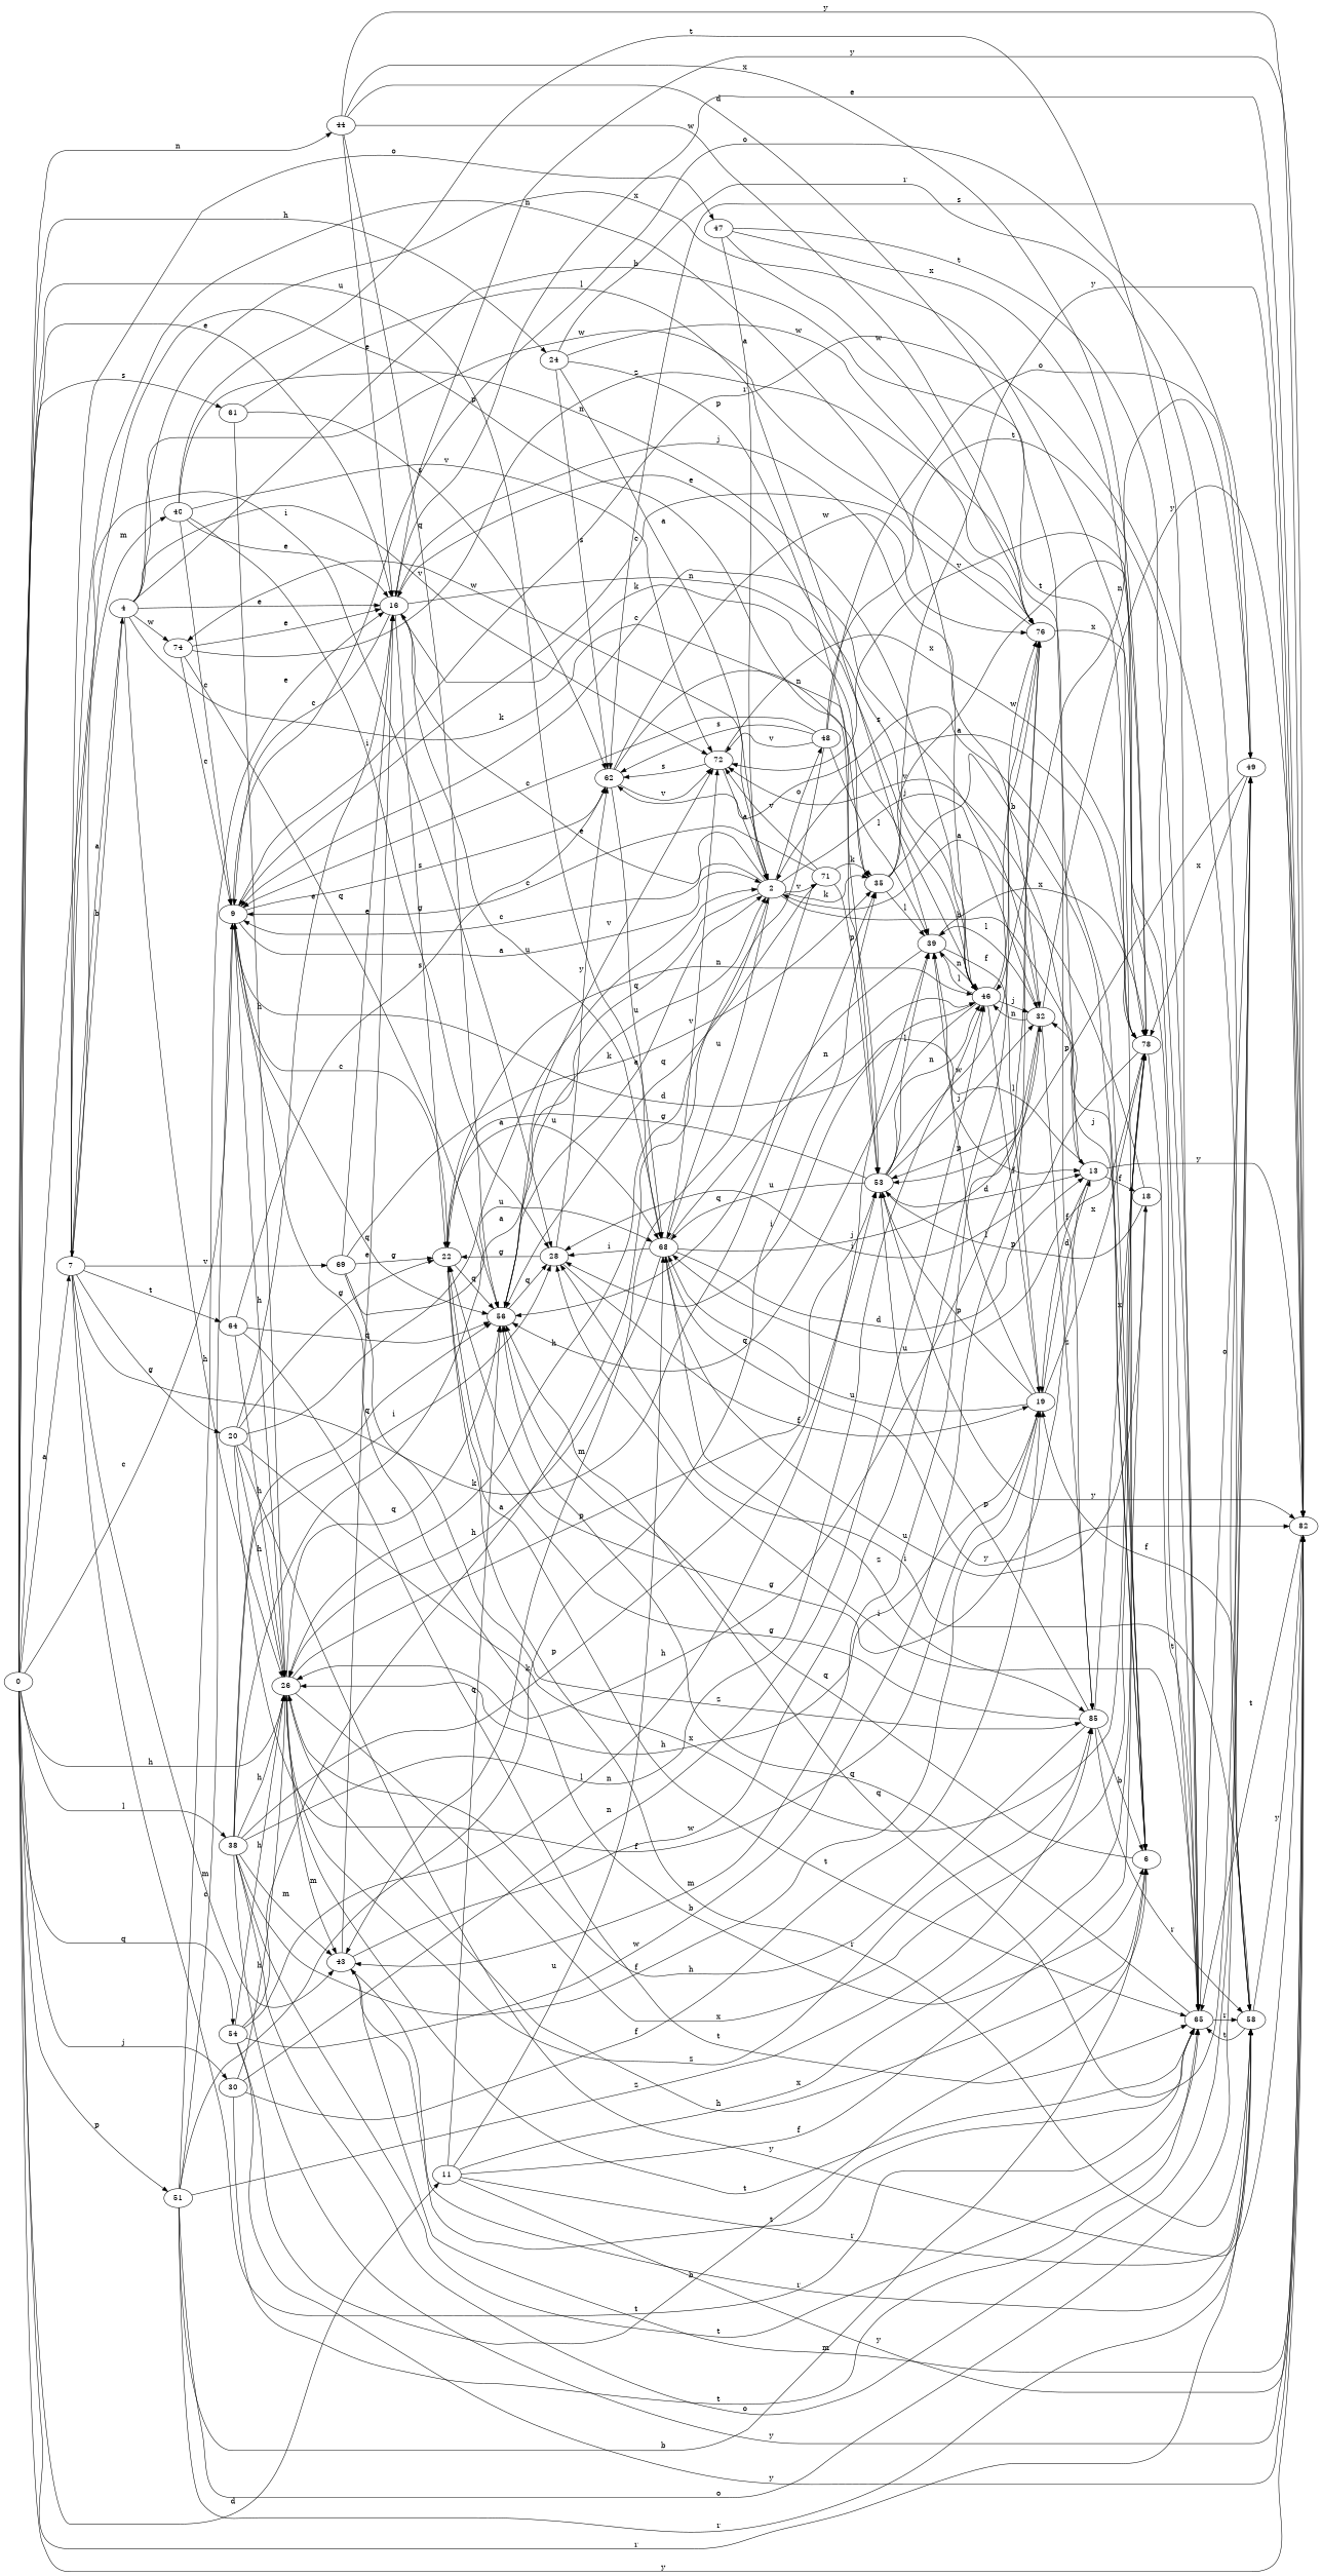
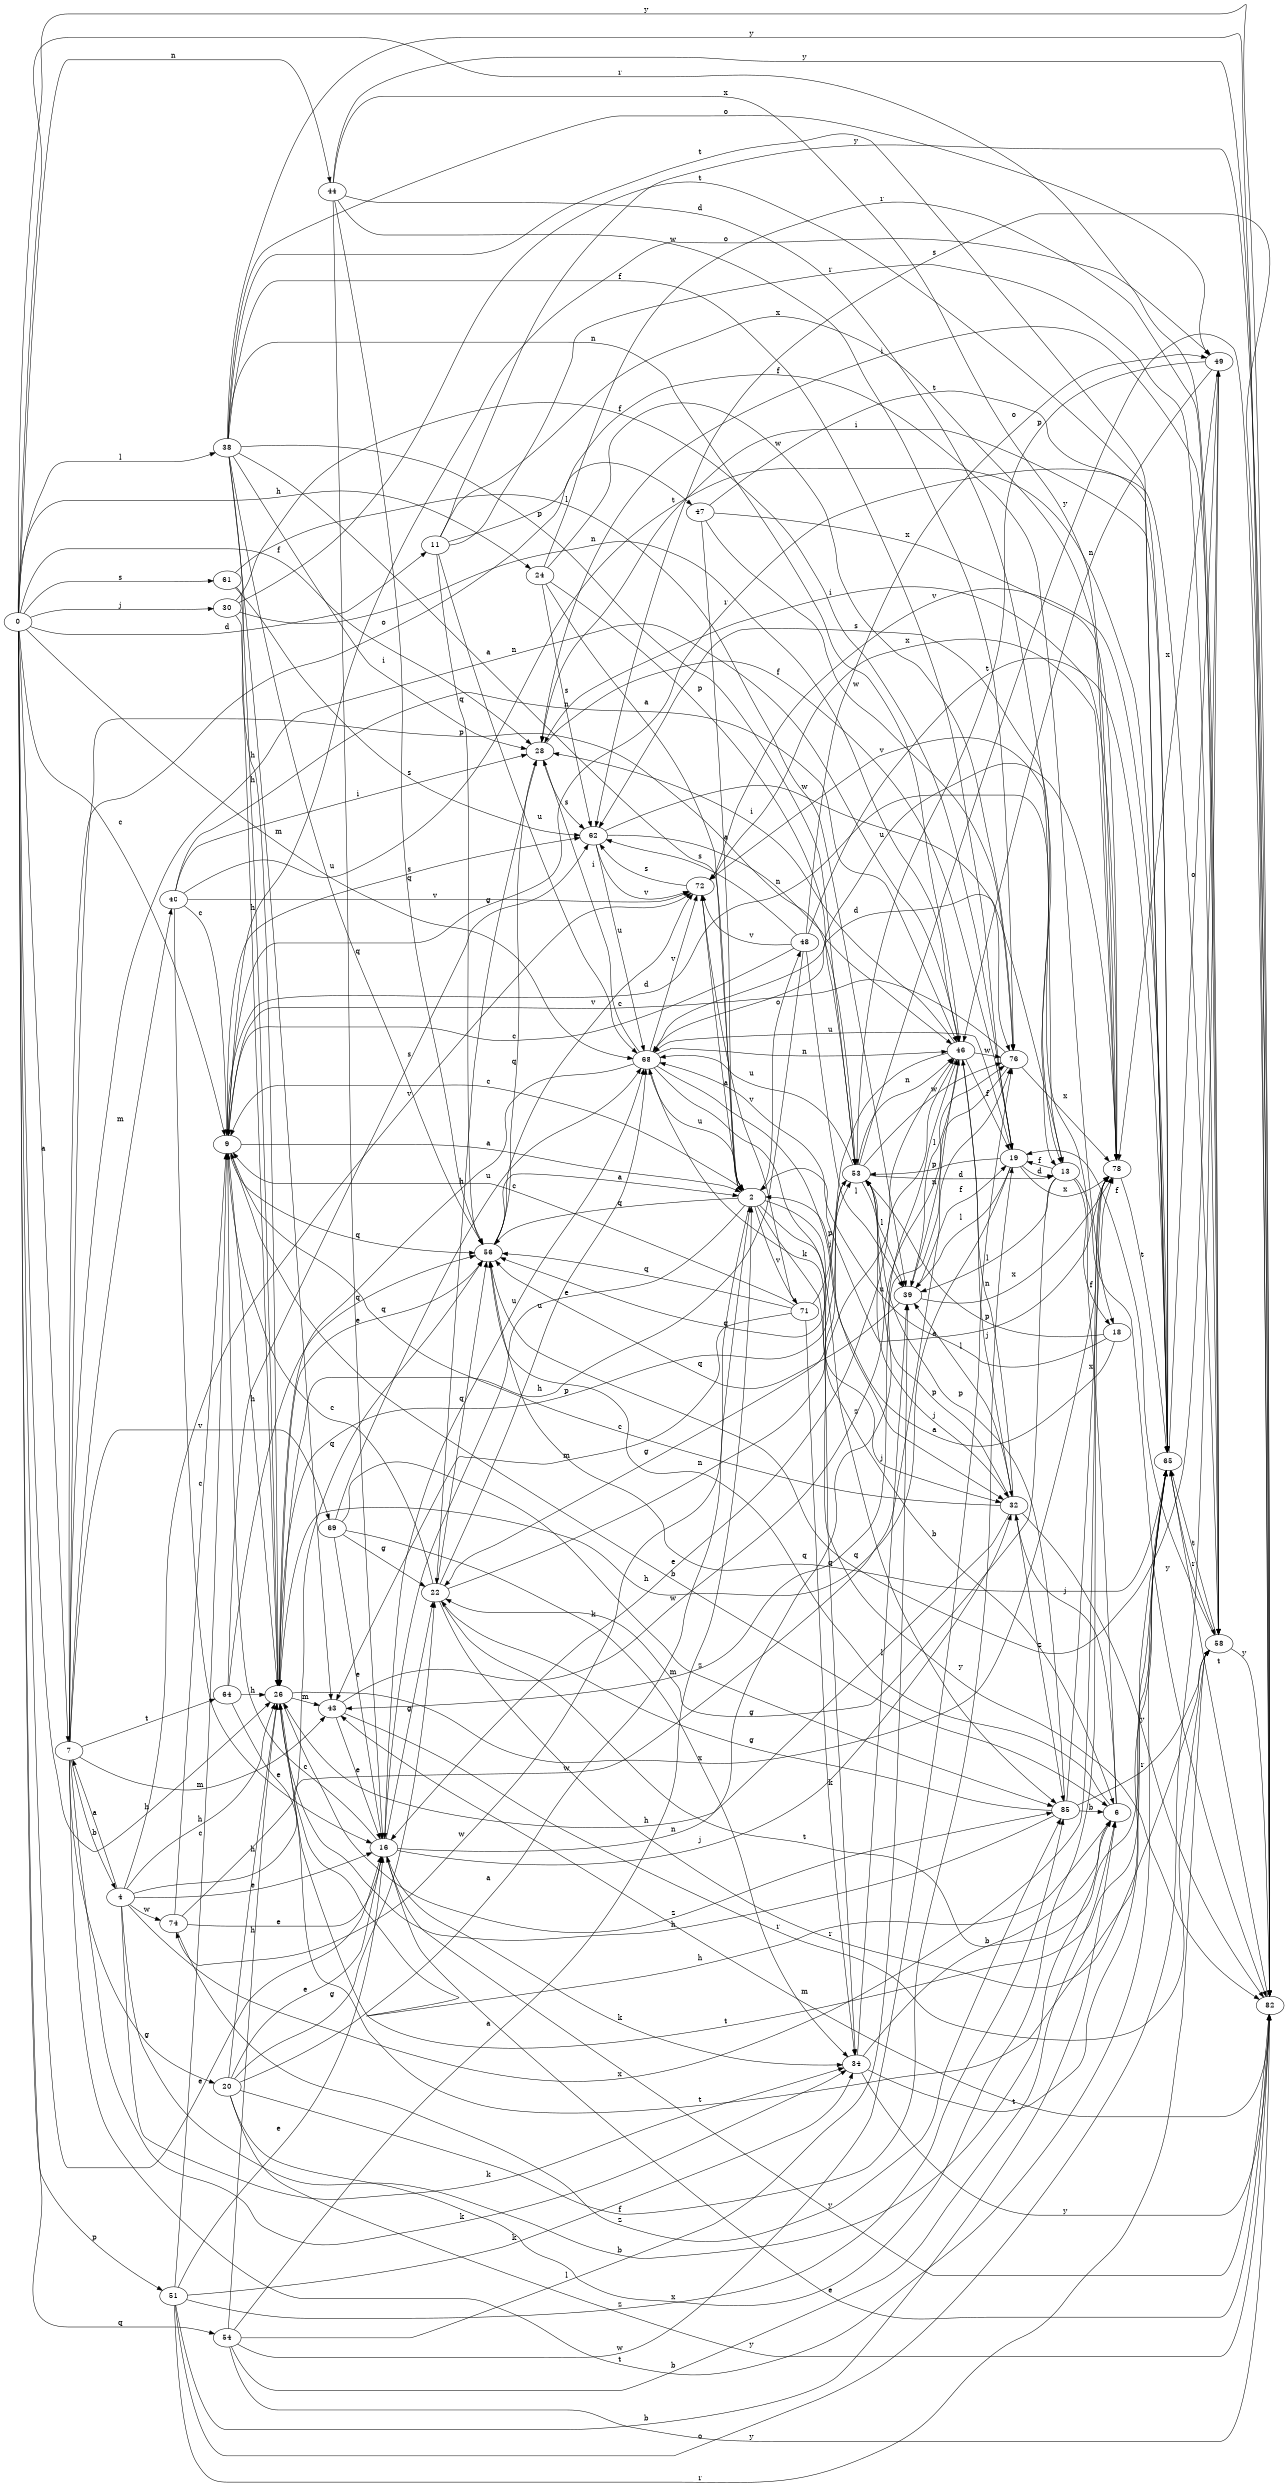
  strict digraph {
    rankdir=LR
    n1 [label=7]
    0
    9
    11
    16
    24
    26
    28
    30
    38
    44
    51
    54
    58
    61
    68
    82
    4
    20
-   35
+   35 [label=34]
    40
    43
    46
    47
    53
    64
    65
    69
    2
    6
    56
    62
    13
    49
    78
    18
    32
    22
    76
    85
    19
    39
    72
    74
    48
    71
    n1 -> 4 [label=b]
    n1 -> 20 [label=g]
    n1 -> 35 [label=k]
    n1 -> 40 [label=m]
    n1 -> 43 [label=m]
    n1 -> 46 [label=n]
    n1 -> 47 [label=o]
    n1 -> 53 [label=p]
    n1 -> 64 [label=t]
    n1 -> 65 [label=t]
    n1 -> 69 [label=v]
    0 -> n1 [label=a]
    0 -> 9 [label=c]
    0 -> 11 [label=d]
    0 -> 16 [label=e]
    0 -> 24 [label=h]
    0 -> 26 [label=h]
-   0 -> 28 [label=i]
+   0 -> 28 [label=f]
    0 -> 30 [label=j]
    0 -> 38 [label=l]
    0 -> 44 [label=n]
    0 -> 51 [label=p]
    0 -> 54 [label=q]
    0 -> 58 [label=r]
    0 -> 61 [label=s]
    0 -> 68 [label=u]
    0 -> 82 [label=y]
    9 -> 26 [label=h]
    9 -> 58 [label=r]
    9 -> 2 [label=a]
    9 -> 6 [label=b]
    9 -> 56 [label=q]
    9 -> 62 [label=s]
    9 -> 13 [label=d]
    9 -> 49 [label=o]
    11 -> 58 [label=r]
    11 -> 68 [label=u]
    11 -> 82 [label=y]
    11 -> 56 [label=q]
    11 -> 78 [label=x]
    11 -> 18 [label=f]
    16 -> 9 [label=c]
    16 -> 68 [label=u]
    16 -> 82 [label=y]
    16 -> 35 [label=k]
    16 -> 46 [label=n]
    16 -> 32 [label=j]
    16 -> 22 [label=g]
    24 -> 58 [label=r]
    24 -> 53 [label=p]
    24 -> 2 [label=a]
    24 -> 62 [label=s]
    24 -> 76 [label=w]
    26 -> 43 [label=m]
    26 -> 53 [label=p]
    26 -> 65 [label=t]
    26 -> 56 [label=q]
    26 -> 78 [label=x]
    26 -> 85 [label=z]
-   28 -> 62 [label=y]
+   28 -> 62 [label=s]
    28 -> 22 [label=g]
    28 -> 19 [label=f]
    30 -> 26 [label=h]
    30 -> 46 [label=n]
    30 -> 65 [label=t]
    30 -> 19 [label=f]
    38 -> 26 [label=h]
    38 -> 28 [label=i]
    38 -> 82 [label=y]
    38 -> 43 [label=m]
    38 -> 46 [label=n]
    38 -> 53 [label=p]
    38 -> 65 [label=t]
    38 -> 2 [label=a]
    38 -> 56 [label=q]
    38 -> 49 [label=o]
    38 -> 19 [label=f]
    44 -> 16 [label=e]
    44 -> 82 [label=y]
    44 -> 56 [label=q]
    44 -> 13 [label=d]
    44 -> 78 [label=x]
    44 -> 76 [label=w]
    51 -> 9 [label=c]
    51 -> 16 [label=e]
    51 -> 58 [label=r]
    51 -> 35 [label=k]
    51 -> 6 [label=b]
    51 -> 49 [label=o]
    51 -> 85 [label=z]
    54 -> 26 [label=h]
    54 -> 82 [label=y]
    54 -> 2 [label=a]
    54 -> 6 [label=b]
    54 -> 76 [label=w]
    54 -> 39 [label=l]
    58 -> 28 [label=i]
    58 -> 82 [label=y]
    58 -> 65 [label=t]
    58 -> 19 [label=f]
    61 -> 26 [label=h]
    61 -> 62 [label=s]
    61 -> 39 [label=l]
    68 -> 26 [label=h]
    68 -> 28 [label=i]
    68 -> 82 [label=y]
    68 -> 46 [label=n]
    68 -> 13 [label=d]
    68 -> 32 [label=j]
    68 -> 85 [label=z]
    68 -> 72 [label=v]
    82 -> 16 [label=e]
    82 -> 43 [label=m]
    82 -> 65 [label=t]
    82 -> 62 [label=s]
    4 -> n1 [label=a]
    4 -> 16 [label=e]
    4 -> 26 [label=h]
    4 -> 35 [label=k]
    4 -> 6 [label=b]
    4 -> 78 [label=x]
    4 -> 76 [label=w]
    4 -> 72 [label=v]
    4 -> 74 [label=w]
    20 -> 16 [label=e]
    20 -> 26 [label=h]
    20 -> 82 [label=y]
    20 -> 2 [label=a]
    20 -> 78 [label=x]
    20 -> 22 [label=g]
    20 -> 19 [label=f]
    35 -> 82 [label=y]
    35 -> 65 [label=t]
    35 -> 6 [label=b]
    35 -> 39 [label=l]
    40 -> 9 [label=c]
    40 -> 16 [label=e]
    40 -> 28 [label=i]
    40 -> 46 [label=n]
    40 -> 65 [label=t]
    40 -> 72 [label=v]
    43 -> 16 [label=e]
    43 -> 58 [label=r]
-   43 -> 65 [label=t]
    43 -> 76 [label=w]
    46 -> 16 [label=e]
    46 -> 28 [label=i]
    46 -> 56 [label=q]
    46 -> 32 [label=j]
    46 -> 76 [label=w]
    46 -> 19 [label=f]
    46 -> 39 [label=l]
    47 -> 65 [label=t]
    47 -> 2 [label=a]
    47 -> 78 [label=x]
    47 -> 76 [label=w]
    53 -> 68 [label=u]
    53 -> 82 [label=y]
    53 -> 46 [label=n]
    53 -> 13 [label=d]
    53 -> 32 [label=j]
    53 -> 22 [label=g]
    53 -> 76 [label=w]
    53 -> 39 [label=l]
    64 -> 26 [label=h]
    64 -> 65 [label=t]
    64 -> 56 [label=q]
    64 -> 62 [label=s]
    65 -> 28 [label=i]
    65 -> 58 [label=r]
    65 -> 56 [label=q]
    65 -> 49 [label=o]
    65 -> 72 [label=v]
    69 -> 16 [label=e]
    69 -> 68 [label=u]
    69 -> 35 [label=k]
    69 -> 22 [label=g]
    69 -> 85 [label=z]
    2 -> 9 [label=c]
    2 -> 16 [label=e]
    2 -> 68 [label=u]
    2 -> 35 [label=k]
    2 -> 6 [label=b]
    2 -> 56 [label=q]
    2 -> 32 [label=j]
    2 -> 74 [label=w]
    2 -> 48 [label=o]
    2 -> 71 [label=v]
    6 -> 26 [label=h]
    6 -> 56 [label=q]
    6 -> 62 [label=s]
    6 -> 32 [label=j]
    56 -> 28 [label=q]
    56 -> 2 [label=a]
    56 -> 72 [label=v]
    62 -> 68 [label=u]
    62 -> 46 [label=n]
    62 -> 76 [label=w]
    62 -> 72 [label=v]
    13 -> 82 [label=y]
    13 -> 18 [label=f]
    13 -> 22 [label=g]
    13 -> 19 [label=f]
    13 -> 39 [label=l]
    13 -> 72 [label=v]
    49 -> 46 [label=n]
    49 -> 53 [label=p]
    49 -> 56 [label=q]
    49 -> 78 [label=x]
    78 -> 28 [label=i]
    78 -> 68 [label=u]
    78 -> 65 [label=t]
    78 -> 2 [label=a]
    18 -> 68 [label=u]
    18 -> 53 [label=p]
    18 -> 2 [label=a]
    32 -> 9 [label=c]
    32 -> 26 [label=h]
    32 -> 82 [label=y]
    32 -> 46 [label=n]
    32 -> 53 [label=p]
    32 -> 85 [label=z]
    32 -> 39 [label=l]
    22 -> 9 [label=c]
    22 -> 58 [label=r]
    22 -> 68 [label=u]
    22 -> 46 [label=n]
    22 -> 65 [label=t]
    22 -> 56 [label=q]
    76 -> 9 [label=c]
    76 -> 43 [label=m]
    76 -> 78 [label=x]
    85 -> 26 [label=h]
    85 -> 58 [label=r]
    85 -> 53 [label=p]
    85 -> 6 [label=b]
    85 -> 78 [label=x]
    85 -> 22 [label=g]
    19 -> 26 [label=h]
    19 -> 68 [label=u]
    19 -> 53 [label=p]
    19 -> 13 [label=d]
    19 -> 78 [label=x]
    19 -> 39 [label=l]
    39 -> 46 [label=n]
    39 -> 56 [label=q]
    39 -> 78 [label=x]
    39 -> 19 [label=f]
    72 -> 2 [label=a]
    72 -> 62 [label=s]
    72 -> 78 [label=x]
    74 -> 9 [label=c]
    74 -> 16 [label=e]
    74 -> 56 [label=q]
    74 -> 85 [label=z]
    48 -> 9 [label=c]
    48 -> 26 [label=h]
    48 -> 65 [label=t]
    48 -> 62 [label=s]
    48 -> 49 [label=o]
    48 -> 39 [label=l]
    48 -> 72 [label=v]
    71 -> 9 [label=c]
    71 -> 35 [label=k]
    71 -> 43 [label=m]
    71 -> 53 [label=p]
    71 -> 56 [label=q]
    71 -> 72 [label=v]
  }
